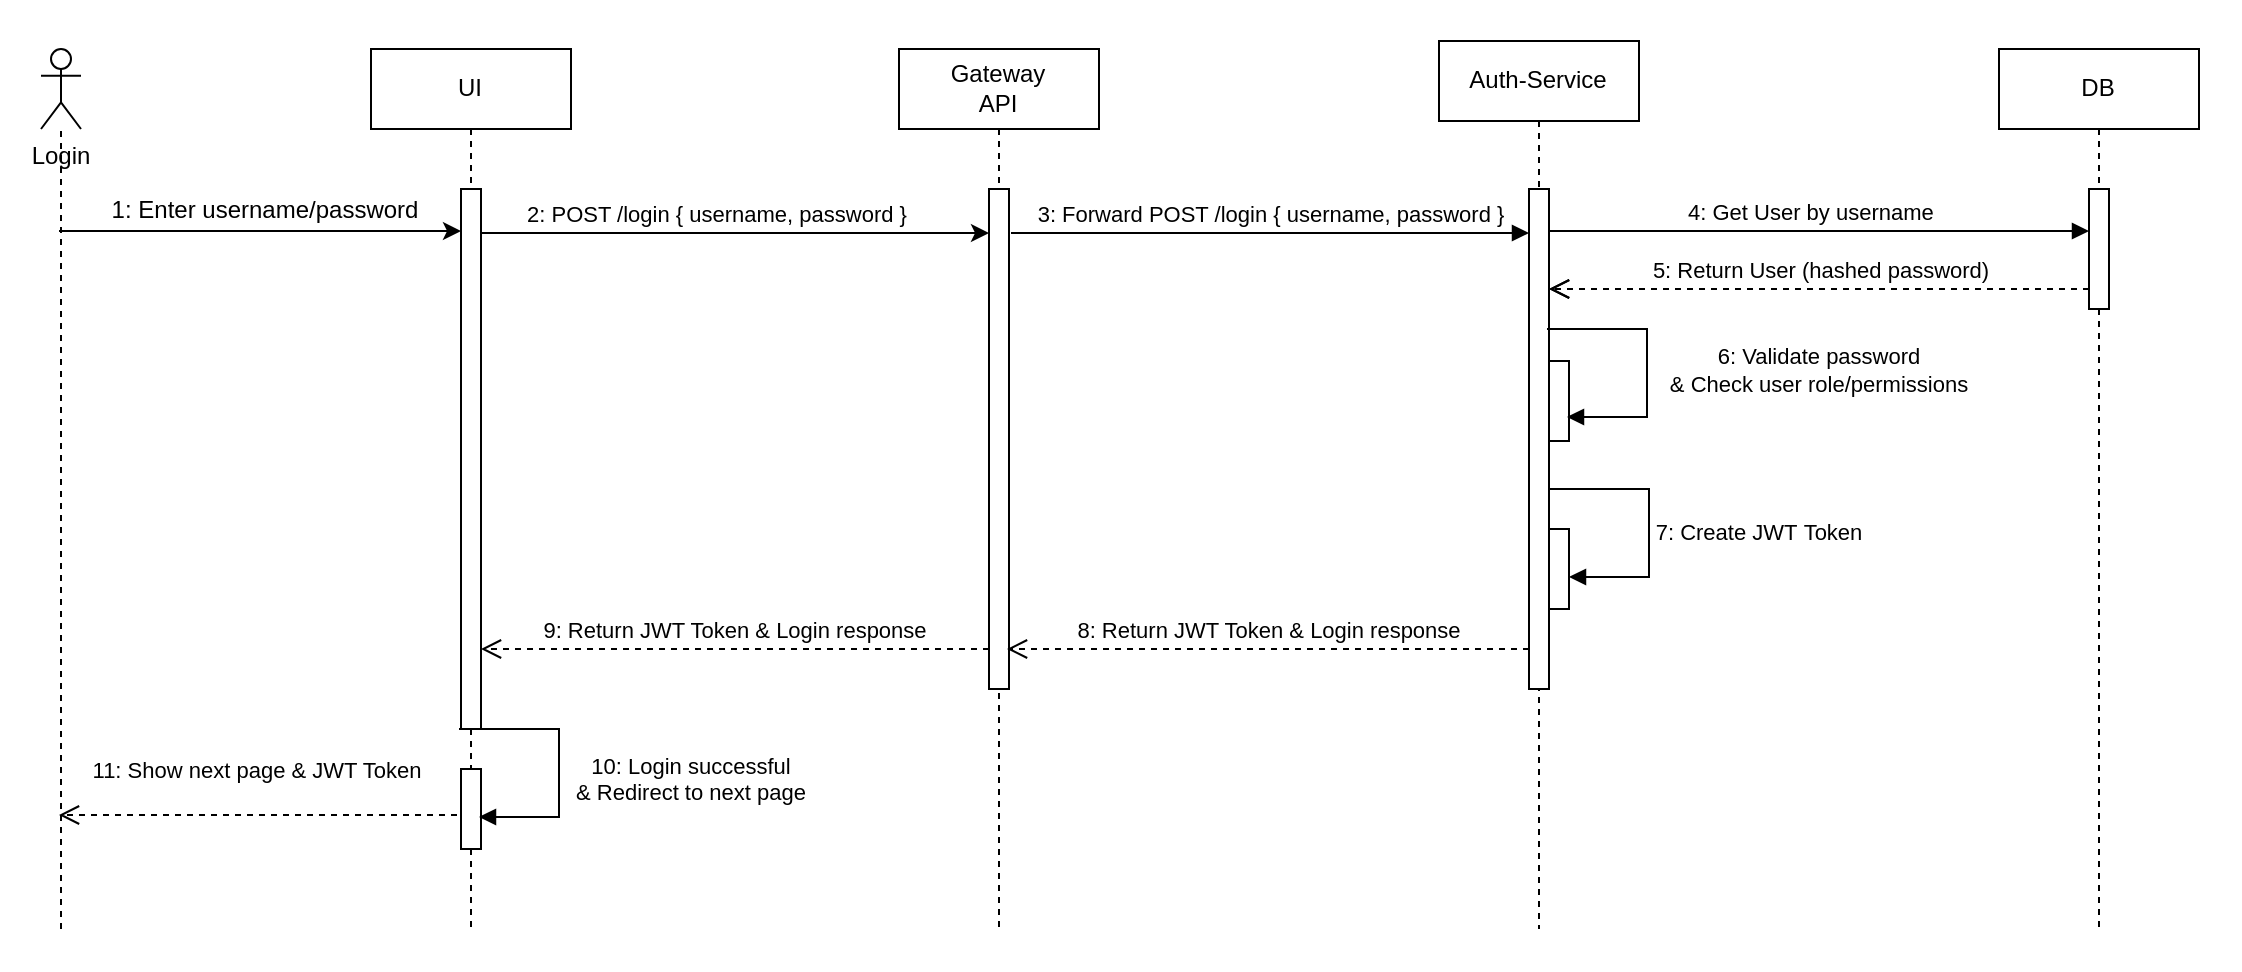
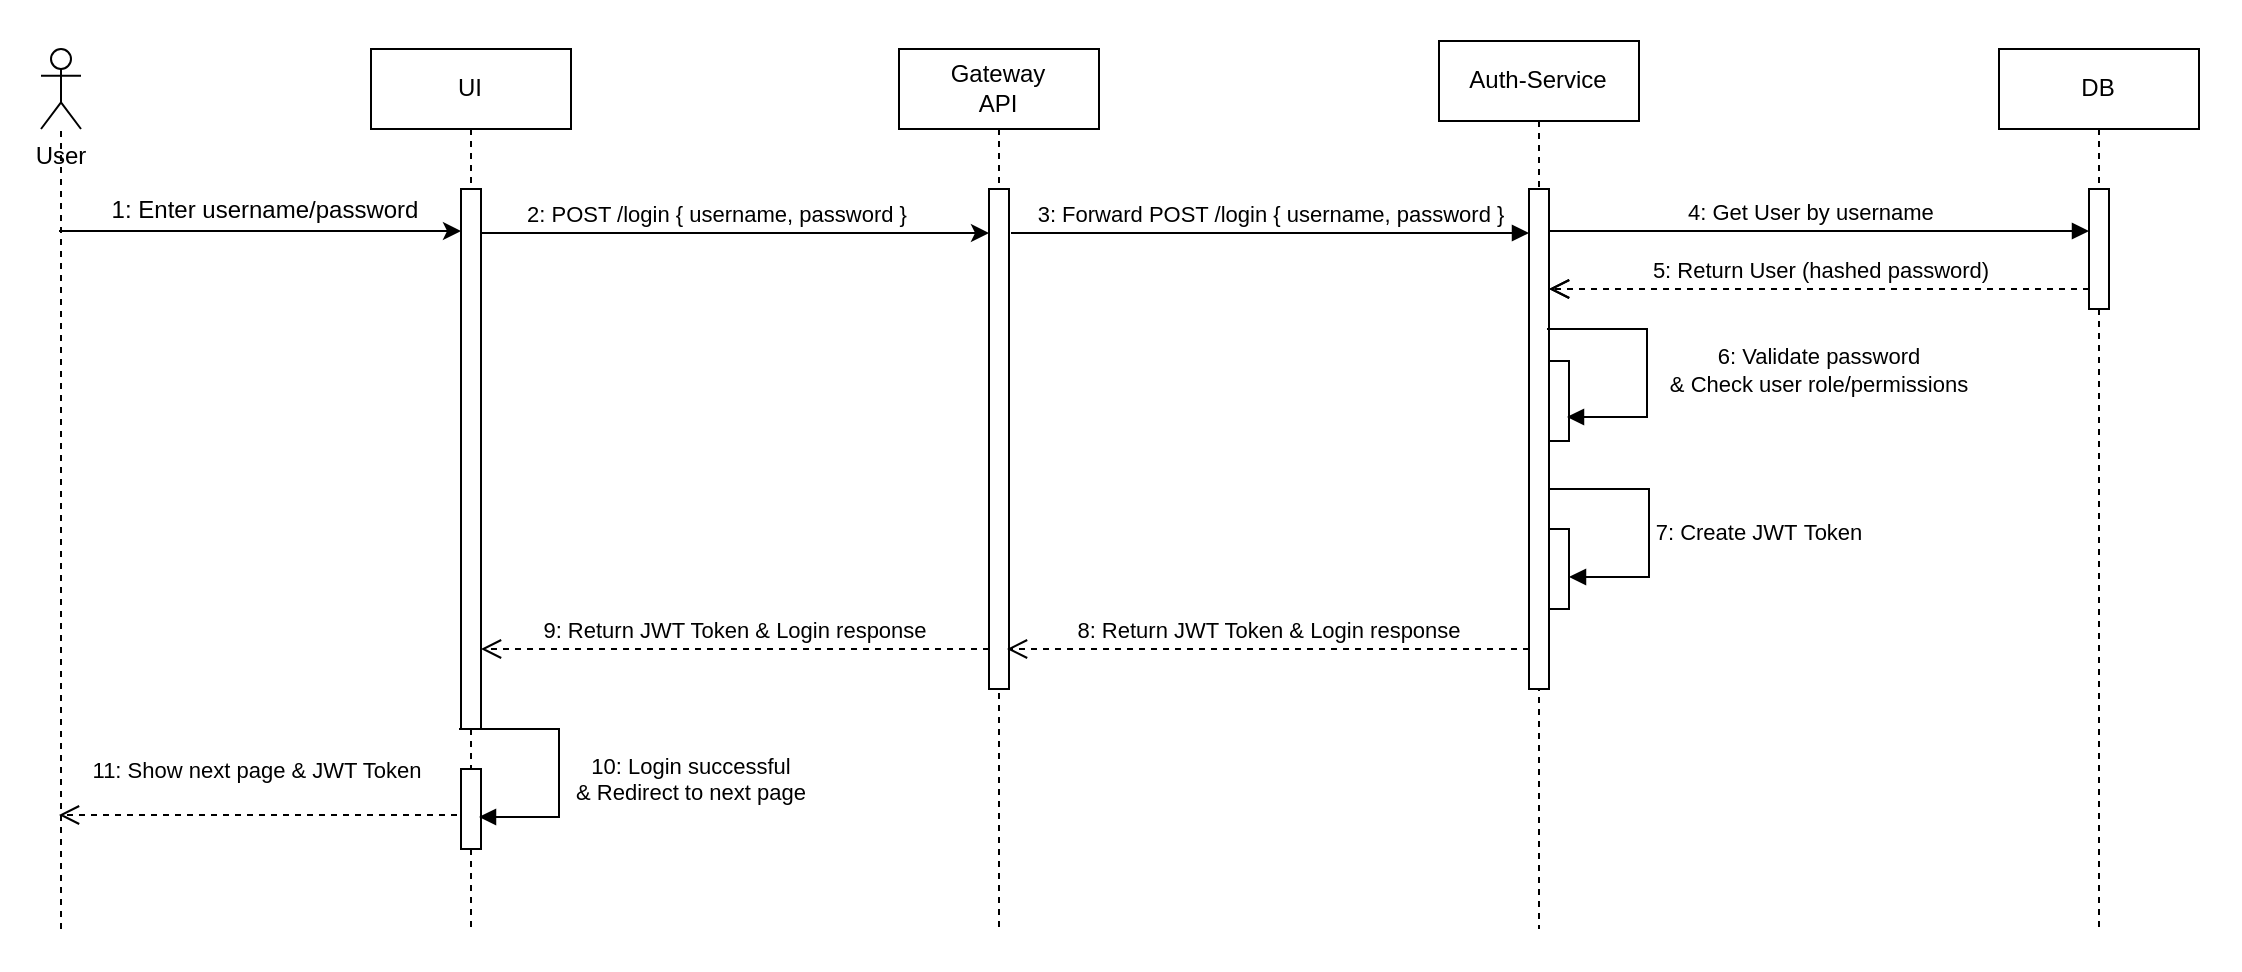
  <mxCell id="0" />
  <mxCell id="1" parent="0" />
  <mxCell id="2" value="UI" style="shape=umlLifeline;perimeter=lifelinePerimeter;whiteSpace=wrap;html=1;container=0;dropTarget=0;collapsible=0;recursiveResize=0;outlineConnect=0;portConstraint=eastwest;newEdgeStyle={&quot;edgeStyle&quot;:&quot;elbowEdgeStyle&quot;,&quot;elbow&quot;:&quot;vertical&quot;,&quot;curved&quot;:0,&quot;rounded&quot;:0};" parent="1" vertex="1"><mxGeometry x="185" y="24" width="100" height="440" as="geometry" /></mxCell>
  <mxCell id="3" value="" style="html=1;points=[];perimeter=orthogonalPerimeter;outlineConnect=0;targetShapes=umlLifeline;portConstraint=eastwest;newEdgeStyle={&quot;edgeStyle&quot;:&quot;elbowEdgeStyle&quot;,&quot;elbow&quot;:&quot;vertical&quot;,&quot;curved&quot;:0,&quot;rounded&quot;:0};" parent="2" vertex="1"><mxGeometry x="45" y="70" width="10" height="270" as="geometry" /></mxCell>
  <mxCell id="4" value="&lt;span style=&quot;color: rgba(0, 0, 0, 0); font-family: monospace; font-size: 0px; text-align: start;&quot;&gt;%3CmxGraphModel%3E%3Croot%3E%3CmxCell%20id%3D%220%22%2F%3E%3CmxCell%20id%3D%221%22%20parent%3D%220%22%2F%3E%3CmxCell%20id%3D%222%22%20value%3D%22User%20(hashed%20password)%22%20style%3D%22html%3D1%3BverticalAlign%3Dbottom%3BendArrow%3Dopen%3Bdashed%3D1%3BendSize%3D8%3Bcurved%3D0%3Brounded%3D0%3B%22%20edge%3D%221%22%20parent%3D%221%22%3E%3CmxGeometry%20x%3D%22-0.004%22%20relative%3D%221%22%20as%3D%22geometry%22%3E%3CmxPoint%20x%3D%22875%22%20y%3D%22160%22%20as%3D%22sourcePoint%22%2F%3E%3CmxPoint%20x%3D%22605%22%20y%3D%22160%22%20as%3D%22targetPoint%22%2F%3E%3CmxPoint%20as%3D%22offset%22%2F%3E%3C%2FmxGeometry%3E%3C%2FmxCell%3E%3C%2Froot%3E%3C%2FmxGraphModel%3E&lt;/span&gt;" style="html=1;points=[[0,0,0,0,5],[0,1,0,0,-5],[1,0,0,0,5],[1,1,0,0,-5]];perimeter=orthogonalPerimeter;outlineConnect=0;targetShapes=umlLifeline;portConstraint=eastwest;newEdgeStyle={&quot;curved&quot;:0,&quot;rounded&quot;:0};" vertex="1" parent="2"><mxGeometry x="45" y="360" width="10" height="40" as="geometry" /></mxCell>
  <mxCell id="5" value="Gateway&lt;div&gt;API&lt;/div&gt;" style="shape=umlLifeline;perimeter=lifelinePerimeter;whiteSpace=wrap;html=1;container=0;dropTarget=0;collapsible=0;recursiveResize=0;outlineConnect=0;portConstraint=eastwest;newEdgeStyle={&quot;edgeStyle&quot;:&quot;elbowEdgeStyle&quot;,&quot;elbow&quot;:&quot;vertical&quot;,&quot;curved&quot;:0,&quot;rounded&quot;:0};" parent="1" vertex="1"><mxGeometry x="449" y="24" width="100" height="440" as="geometry" /></mxCell>
  <mxCell id="6" value="" style="html=1;points=[];perimeter=orthogonalPerimeter;outlineConnect=0;targetShapes=umlLifeline;portConstraint=eastwest;newEdgeStyle={&quot;edgeStyle&quot;:&quot;elbowEdgeStyle&quot;,&quot;elbow&quot;:&quot;vertical&quot;,&quot;curved&quot;:0,&quot;rounded&quot;:0};" parent="5" vertex="1"><mxGeometry x="45" y="70" width="10" height="250" as="geometry" /></mxCell>
- <mxCell id="7" value="Login&lt;div&gt;&lt;br&gt;&lt;/div&gt;" style="shape=umlActor;verticalLabelPosition=bottom;verticalAlign=top;html=1;outlineConnect=0;" vertex="1" parent="1"><mxGeometry x="20" y="24" width="20" height="40" as="geometry" /></mxCell>
+ <mxCell id="7" value="User&lt;div&gt;&lt;br&gt;&lt;/div&gt;" style="shape=umlActor;verticalLabelPosition=bottom;verticalAlign=top;html=1;outlineConnect=0;" vertex="1" parent="1"><mxGeometry x="20" y="24" width="20" height="40" as="geometry" /></mxCell>
  <mxCell id="8" value="" style="endArrow=none;dashed=1;html=1;rounded=0;" edge="1" parent="1"><mxGeometry width="50" height="50" relative="1" as="geometry"><mxPoint x="30" y="464" as="sourcePoint" /><mxPoint x="30" y="64" as="targetPoint" /></mxGeometry></mxCell>
  <mxCell id="9" value="Auth-Service" style="shape=umlLifeline;perimeter=lifelinePerimeter;whiteSpace=wrap;html=1;container=0;dropTarget=0;collapsible=0;recursiveResize=0;outlineConnect=0;portConstraint=eastwest;newEdgeStyle={&quot;edgeStyle&quot;:&quot;elbowEdgeStyle&quot;,&quot;elbow&quot;:&quot;vertical&quot;,&quot;curved&quot;:0,&quot;rounded&quot;:0};" vertex="1" parent="1"><mxGeometry x="719" y="20" width="100" height="444" as="geometry" /></mxCell>
  <mxCell id="10" value="" style="html=1;points=[];perimeter=orthogonalPerimeter;outlineConnect=0;targetShapes=umlLifeline;portConstraint=eastwest;newEdgeStyle={&quot;edgeStyle&quot;:&quot;elbowEdgeStyle&quot;,&quot;elbow&quot;:&quot;vertical&quot;,&quot;curved&quot;:0,&quot;rounded&quot;:0};" vertex="1" parent="9"><mxGeometry x="45" y="74" width="10" height="250" as="geometry" /></mxCell>
  <mxCell id="11" value="&lt;span style=&quot;color: rgba(0, 0, 0, 0); font-family: monospace; font-size: 0px; text-align: start;&quot;&gt;%3CmxGraphModel%3E%3Croot%3E%3CmxCell%20id%3D%220%22%2F%3E%3CmxCell%20id%3D%221%22%20parent%3D%220%22%2F%3E%3CmxCell%20id%3D%222%22%20value%3D%22User%20(hashed%20password)%22%20style%3D%22html%3D1%3BverticalAlign%3Dbottom%3BendArrow%3Dopen%3Bdashed%3D1%3BendSize%3D8%3Bcurved%3D0%3Brounded%3D0%3B%22%20edge%3D%221%22%20parent%3D%221%22%3E%3CmxGeometry%20x%3D%22-0.004%22%20relative%3D%221%22%20as%3D%22geometry%22%3E%3CmxPoint%20x%3D%22875%22%20y%3D%22160%22%20as%3D%22sourcePoint%22%2F%3E%3CmxPoint%20x%3D%22605%22%20y%3D%22160%22%20as%3D%22targetPoint%22%2F%3E%3CmxPoint%20as%3D%22offset%22%2F%3E%3C%2FmxGeometry%3E%3C%2FmxCell%3E%3C%2Froot%3E%3C%2FmxGraphModel%3E&lt;/span&gt;" style="html=1;points=[[0,0,0,0,5],[0,1,0,0,-5],[1,0,0,0,5],[1,1,0,0,-5]];perimeter=orthogonalPerimeter;outlineConnect=0;targetShapes=umlLifeline;portConstraint=eastwest;newEdgeStyle={&quot;curved&quot;:0,&quot;rounded&quot;:0};" vertex="1" parent="9"><mxGeometry x="55" y="160" width="10" height="40" as="geometry" /></mxCell>
  <mxCell id="12" value="" style="html=1;points=[[0,0,0,0,5],[0,1,0,0,-5],[1,0,0,0,5],[1,1,0,0,-5]];perimeter=orthogonalPerimeter;outlineConnect=0;targetShapes=umlLifeline;portConstraint=eastwest;newEdgeStyle={&quot;curved&quot;:0,&quot;rounded&quot;:0};" vertex="1" parent="9"><mxGeometry x="55" y="244" width="10" height="40" as="geometry" /></mxCell>
  <mxCell id="13" value="DB" style="shape=umlLifeline;perimeter=lifelinePerimeter;whiteSpace=wrap;html=1;container=0;dropTarget=0;collapsible=0;recursiveResize=0;outlineConnect=0;portConstraint=eastwest;newEdgeStyle={&quot;edgeStyle&quot;:&quot;elbowEdgeStyle&quot;,&quot;elbow&quot;:&quot;vertical&quot;,&quot;curved&quot;:0,&quot;rounded&quot;:0};" vertex="1" parent="1"><mxGeometry x="999" y="24" width="100" height="440" as="geometry" /></mxCell>
  <mxCell id="14" value="" style="html=1;points=[];perimeter=orthogonalPerimeter;outlineConnect=0;targetShapes=umlLifeline;portConstraint=eastwest;newEdgeStyle={&quot;edgeStyle&quot;:&quot;elbowEdgeStyle&quot;,&quot;elbow&quot;:&quot;vertical&quot;,&quot;curved&quot;:0,&quot;rounded&quot;:0};" vertex="1" parent="13"><mxGeometry x="45" y="70" width="10" height="60" as="geometry" /></mxCell>
  <mxCell id="15" value="" style="endArrow=classic;html=1;rounded=0;" edge="1" parent="1"><mxGeometry width="50" height="50" relative="1" as="geometry"><mxPoint x="29" y="115" as="sourcePoint" /><mxPoint x="230" y="115" as="targetPoint" /></mxGeometry></mxCell>
  <mxCell id="16" value="3: Forward POST /login { username, password }" style="html=1;verticalAlign=bottom;endArrow=block;edgeStyle=elbowEdgeStyle;elbow=vertical;curved=0;rounded=0;" edge="1" parent="1"><mxGeometry x="0.004" relative="1" as="geometry"><mxPoint x="505" y="116" as="sourcePoint" /><Array as="points"><mxPoint x="610" y="116" /></Array><mxPoint x="764" y="116" as="targetPoint" /><mxPoint as="offset" /></mxGeometry></mxCell>
  <mxCell id="17" value="4: Get User by username&amp;nbsp;&amp;nbsp;" style="html=1;verticalAlign=bottom;endArrow=block;edgeStyle=elbowEdgeStyle;elbow=horizontal;curved=0;rounded=0;" edge="1" parent="1"><mxGeometry x="-0.006" relative="1" as="geometry"><mxPoint x="774" y="115" as="sourcePoint" /><Array as="points"><mxPoint x="879" y="115" /></Array><mxPoint x="1044" y="115" as="targetPoint" /><mxPoint as="offset" /></mxGeometry></mxCell>
  <mxCell id="18" value="1: Enter username/password" style="text;html=1;align=center;verticalAlign=middle;resizable=0;points=[];autosize=1;strokeColor=none;fillColor=none;" vertex="1" parent="1"><mxGeometry x="42" y="90" width="180" height="30" as="geometry" /></mxCell>
  <mxCell id="19" value="" style="endArrow=classic;html=1;rounded=0;" edge="1" parent="1" source="3"><mxGeometry width="50" height="50" relative="1" as="geometry"><mxPoint x="249" y="116" as="sourcePoint" /><mxPoint x="494" y="116" as="targetPoint" /></mxGeometry></mxCell>
  <mxCell id="20" value="2: POST /login { username, password }" style="edgeLabel;html=1;align=center;verticalAlign=middle;resizable=0;points=[];" vertex="1" connectable="0" parent="19"><mxGeometry x="-0.165" y="3" relative="1" as="geometry"><mxPoint x="11" y="-7" as="offset" /></mxGeometry></mxCell>
  <mxCell id="21" value="User (hashed password)" style="html=1;verticalAlign=bottom;endArrow=open;dashed=1;endSize=8;curved=0;rounded=0;" edge="1" parent="1" source="14"><mxGeometry x="-0.004" relative="1" as="geometry"><mxPoint x="1040" y="144" as="sourcePoint" /><mxPoint x="774" y="144" as="targetPoint" /><mxPoint as="offset" /></mxGeometry></mxCell>
  <mxCell id="22" value="6: Validate password&lt;br&gt;&amp;amp; Check user role/permissions&lt;div&gt;&lt;br&gt;&lt;/div&gt;" style="html=1;verticalAlign=bottom;endArrow=block;curved=0;rounded=0;" edge="1" parent="1"><mxGeometry x="0.403" y="86" width="80" relative="1" as="geometry"><mxPoint x="773" y="164" as="sourcePoint" /><mxPoint x="783" y="208" as="targetPoint" /><Array as="points"><mxPoint x="823" y="164" /><mxPoint x="823" y="208" /></Array><mxPoint x="86" y="-80" as="offset" /></mxGeometry></mxCell>
  <mxCell id="23" value="&lt;div&gt;7: Create JWT&amp;nbsp;&lt;span style=&quot;background-color: light-dark(#ffffff, var(--ge-dark-color, #121212)); color: light-dark(rgb(0, 0, 0), rgb(255, 255, 255));&quot;&gt;Token&lt;/span&gt;&lt;/div&gt;&lt;div&gt;&lt;br&gt;&lt;/div&gt;" style="html=1;verticalAlign=bottom;endArrow=block;curved=0;rounded=0;" edge="1" parent="1"><mxGeometry x="0.403" y="-55" width="80" relative="1" as="geometry"><mxPoint x="774" y="244" as="sourcePoint" /><mxPoint x="784" y="288" as="targetPoint" /><Array as="points"><mxPoint x="824" y="244" /><mxPoint x="824" y="288" /></Array><mxPoint x="55" y="55" as="offset" /></mxGeometry></mxCell>
  <mxCell id="24" value="8: Return JWT Token&amp;nbsp;&amp;amp; Login response" style="html=1;verticalAlign=bottom;endArrow=open;dashed=1;endSize=8;curved=0;rounded=0;" edge="1" parent="1" source="10"><mxGeometry x="-0.004" relative="1" as="geometry"><mxPoint x="759" y="324" as="sourcePoint" /><mxPoint x="503" y="324" as="targetPoint" /><mxPoint as="offset" /></mxGeometry></mxCell>
  <mxCell id="25" value="&lt;div&gt;10: Login successful &lt;br&gt;&amp;amp; Redirect to next page&lt;/div&gt;" style="html=1;verticalAlign=bottom;endArrow=block;curved=0;rounded=0;" edge="1" parent="1"><mxGeometry x="0.352" y="66" width="80" relative="1" as="geometry"><mxPoint x="229" y="364" as="sourcePoint" /><mxPoint x="239" y="408" as="targetPoint" /><Array as="points"><mxPoint x="279" y="364" /><mxPoint x="279" y="408" /></Array><mxPoint as="offset" /></mxGeometry></mxCell>
  <mxCell id="26" value="5: Return User (hashed password)" style="html=1;verticalAlign=bottom;endArrow=open;dashed=1;endSize=8;curved=0;rounded=0;" edge="1" parent="1"><mxGeometry x="-0.004" relative="1" as="geometry"><mxPoint x="1044" y="144" as="sourcePoint" /><mxPoint x="774" y="144" as="targetPoint" /><mxPoint as="offset" /></mxGeometry></mxCell>
  <mxCell id="27" value="9: Return JWT Token&amp;nbsp;&amp;amp; Login response" style="html=1;verticalAlign=bottom;endArrow=open;dashed=1;endSize=8;edgeStyle=elbowEdgeStyle;elbow=horizontal;curved=0;rounded=0;" edge="1" parent="1" target="3"><mxGeometry relative="1" as="geometry"><mxPoint x="244" y="324" as="targetPoint" /><Array as="points"><mxPoint x="359" y="324" /></Array><mxPoint x="494" y="324" as="sourcePoint" /></mxGeometry></mxCell>
  <mxCell id="28" value="11: Show next page &amp;amp; JWT Token&lt;div&gt;&lt;br&gt;&lt;/div&gt;" style="html=1;verticalAlign=bottom;endArrow=open;dashed=1;endSize=8;curved=0;rounded=0;" edge="1" parent="1"><mxGeometry relative="1" as="geometry"><mxPoint x="228" y="407" as="sourcePoint" /><mxPoint x="29" y="407" as="targetPoint" /></mxGeometry></mxCell>
